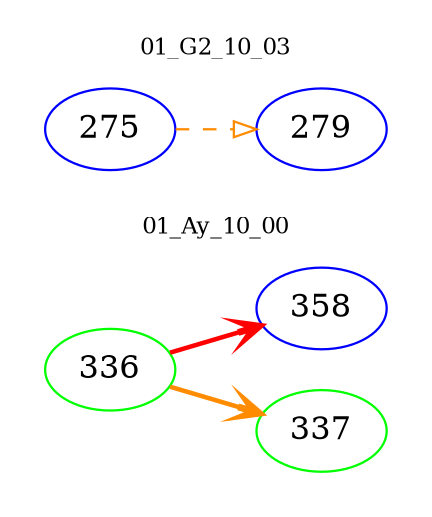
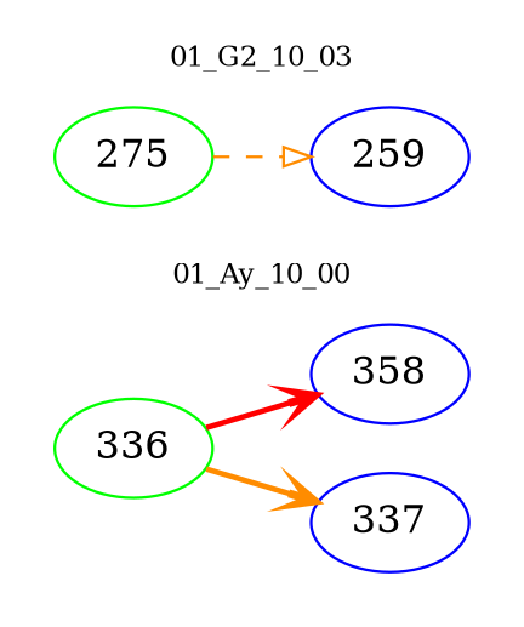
  digraph {
    rankdir=LR
    node [color=green]
    edge [arrowhead=vee color=darkorange style=bold]
    n1 [label=336]
-   n2 [label=337]
+   n2 [color=blue label=337]
    n3 [color=blue label=358]
-   n4 [color=blue label=275]
-   n5 [color=blue label=279]
+   n4 [label=275]
+   n5 [color=blue label=259]
    subgraph cluster_1 {
      color=white
      fontsize=10
      label="01_Ay_10_00"
      n1
      n2
      n3
    }
    subgraph cluster_2 {
      color=white
      fontsize=10
      label="01_G2_10_03"
      n4
      n5
    }
    n1 -> n2
    n1 -> n3 [color=red]
    n4 -> n5 [arrowhead=onormal style=dashed]
  }
